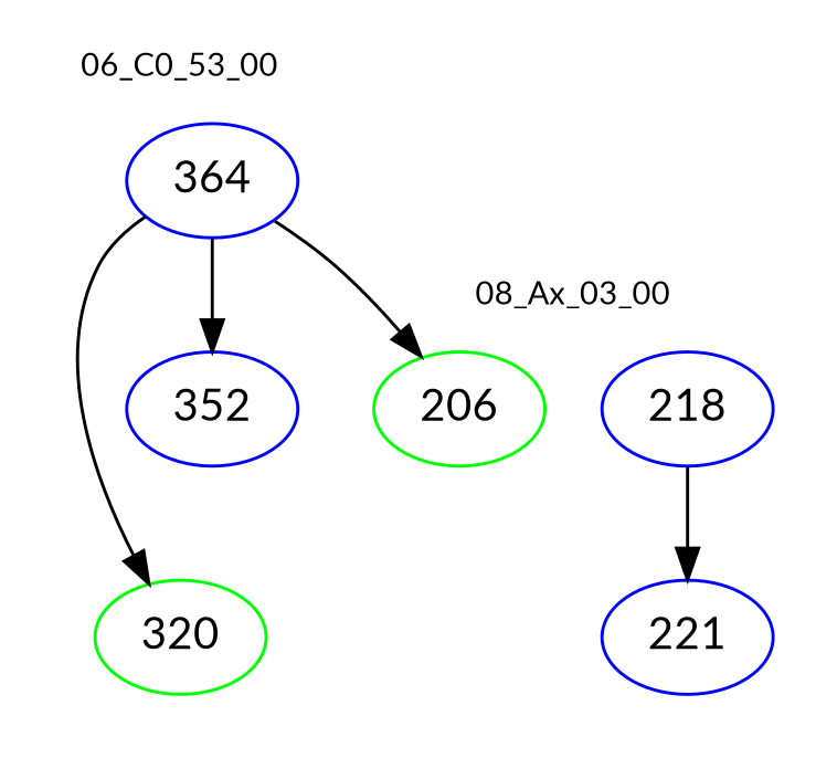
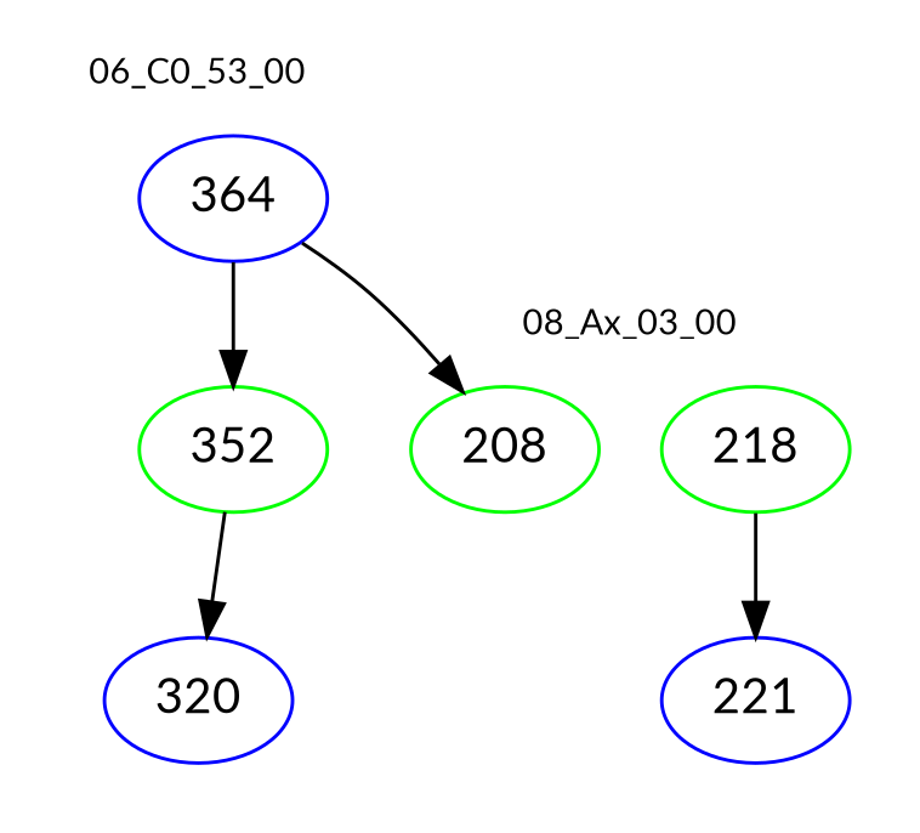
  digraph {
    fontname=Lato
    node [color=blue fontname=Lato]
    edge [color=black fontname=Lato]
-   n1 [label=218]
-   n2 [color=green label=206]
+   n1 [color=green label=218]
+   n2 [color=green label=208]
    n3 [label=221]
    n4 [label=364]
-   n5 [color=green label=320]
-   n6 [label=352]
+   n5 [label=320]
+   n6 [color=green label=352]
    subgraph cluster_1 {
      color=white
      fontsize=10
      label="08_Ax_03_00"
      n1
      n2
      n3
    }
    subgraph cluster_2 {
      color=white
      fontsize=10
      label="06_C0_53_00"
      n4
      n5
      n6
    }
    n1 -> n3
    n4 -> n2
-   n4 -> n5
+   n6 -> n5
    n4 -> n6
  }
